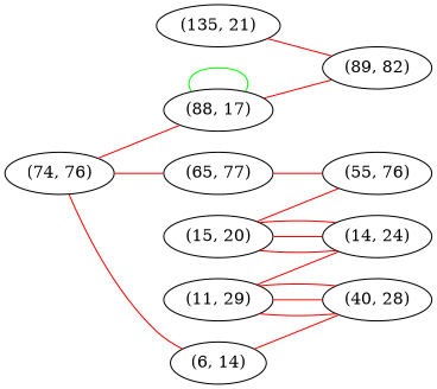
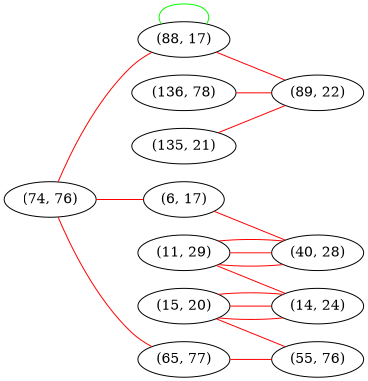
  graph {
    rankdir=LR
    edge [color=red weight=1]
-   "(89, 22)" [label="(89, 82)"]
+   "(136, 78)"
+   "(89, 22)"
    "(135, 21)"
    n4 [label="(74, 76)"]
    n5 [label="(88, 17)"]
    "(65, 77)"
-   "(6, 17)" [label="(6, 14)"]
+   "(6, 17)"
    "(55, 76)"
    n9 [label="(40, 28)"]
    n10 [label="(15, 20)"]
    n11 [label="(14, 24)"]
    "(11, 29)"
+   "(136, 78)" -- "(89, 22)"
    "(135, 21)" -- "(89, 22)"
    n4 -- n5
    n4 -- "(65, 77)"
    n4 -- "(6, 17)"
    n5 -- "(89, 22)"
    n5 -- n5 [color=green weight=2]
    "(65, 77)" -- "(55, 76)"
    "(6, 17)" -- n9
    n10 -- "(55, 76)"
    n10 -- n11
    n10 -- n11
    n10 -- n11
    "(11, 29)" -- n9
    "(11, 29)" -- n9
    "(11, 29)" -- n9
    "(11, 29)" -- n11
  }
